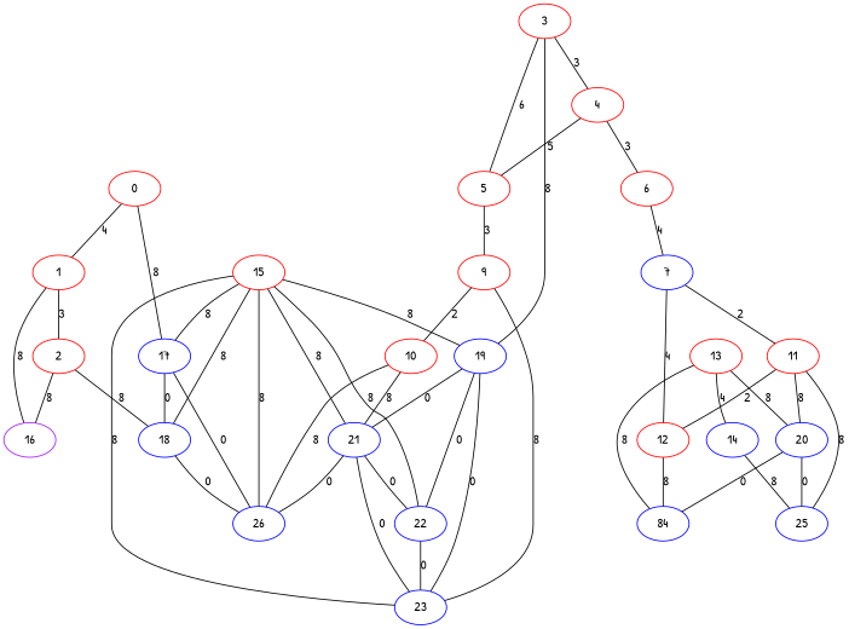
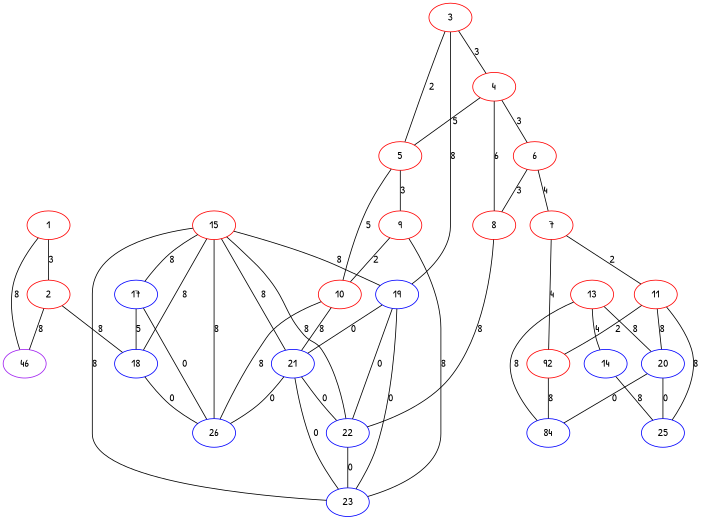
  graph {
    fontname="Patrick Hand"
    node [color=red fontname="Patrick Hand" weight=1]
    edge [fontname="Patrick Hand"]
-   0
    1
    17 [color=blue weight=3]
    2
-   16 [color=purple weight=4]
+   16 [color=purple weight=4 label=46]
    18 [color=blue weight=3]
    26 [color=blue weight=3]
    3
    4
    5
    19 [color=blue weight=3]
    6
+   8
    9
    10
    22 [color=blue weight=3]
    23 [color=blue weight=3]
    21 [color=blue weight=3]
-   7 [color=blue]
+   7
    11
-   12
+   12 [label=92]
    20 [color=blue weight=3]
    25 [color=blue weight=3]
    n24 [color=blue label=84 weight=3]
    13
    14 [color=blue]
    15
-   0 -- 1 [label=4]
-   0 -- 17 [label=8]
    1 -- 2 [label=3]
    1 -- 16 [label=8]
-   17 -- 18 [label=0]
+   17 -- 18 [label=5]
    17 -- 26 [label=0]
    2 -- 16 [label=8]
    2 -- 18 [label=8]
    18 -- 26 [label=0]
    3 -- 4 [label=3]
-   3 -- 5 [label=6]
+   3 -- 5 [label=2]
    3 -- 19 [label=8]
    4 -- 5 [label=5]
    4 -- 6 [label=3]
+   4 -- 8 [label=6]
    5 -- 9 [label=3]
+   5 -- 10 [label=5]
    19 -- 22 [label=0]
    19 -- 23 [label=0]
    19 -- 21 [label=0]
+   6 -- 8 [label=3]
    6 -- 7 [label=4]
+   8 -- 22 [label=8]
    9 -- 10 [label=2]
    9 -- 23 [label=8]
    10 -- 26 [label=8]
    10 -- 21 [label=8]
    22 -- 23 [label=0]
    21 -- 26 [label=0]
    21 -- 22 [label=0]
    21 -- 23 [label=0]
    7 -- 11 [label=2]
    7 -- 12 [label=4]
    11 -- 12 [label=2]
    11 -- 20 [label=8]
    11 -- 25 [label=8]
    12 -- n24 [label=8]
    20 -- 25 [label=0]
    20 -- n24 [label=0]
    13 -- 20 [label=8]
    13 -- n24 [label=8]
    13 -- 14 [label=4]
    14 -- 25 [label=8]
    15 -- 17 [label=8]
    15 -- 18 [label=8]
    15 -- 26 [label=8]
    15 -- 19 [label=8]
    15 -- 22 [label=8]
    15 -- 23 [label=8]
    15 -- 21 [label=8]
  }
